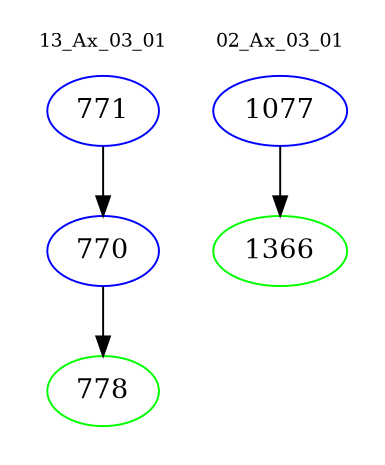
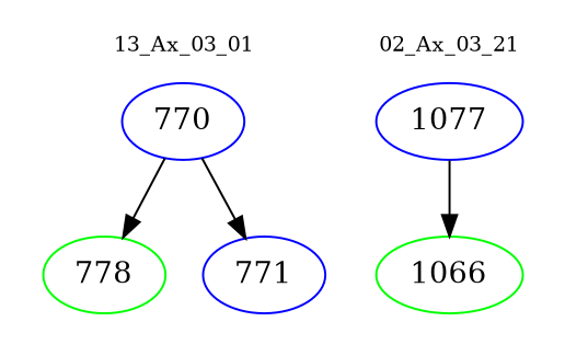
  digraph {
    node [color=blue]
    edge [color=black]
    n1 [label=770]
    n2 [color=green label=778]
    n3 [label=771]
    n4 [label=1077]
-   n5 [color=green label=1366]
+   n5 [color=green label=1066]
    subgraph cluster_1 {
      color=white
      fontsize=10
      label="13_Ax_03_01"
      n1
      n2
      n3
    }
    subgraph cluster_2 {
      color=white
      fontsize=10
-     label="02_Ax_03_01"
+     label="02_Ax_03_21"
      n4
      n5
    }
    n1 -> n2
-   n3 -> n1
+   n1 -> n3
    n4 -> n5
  }
